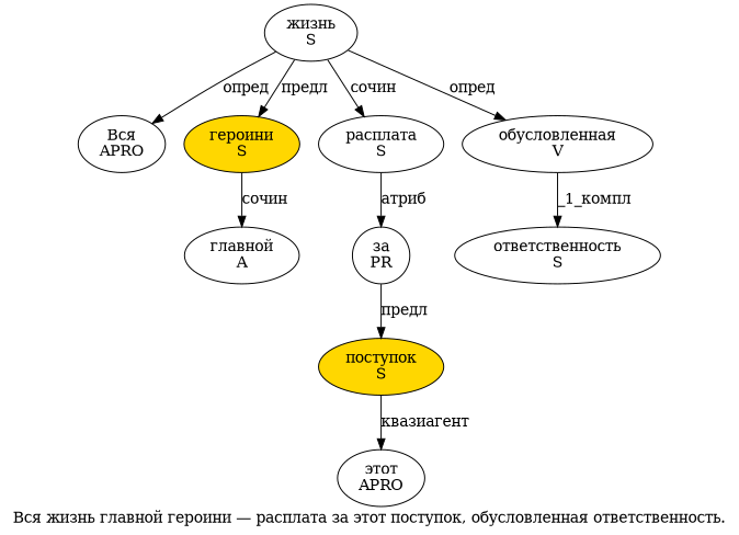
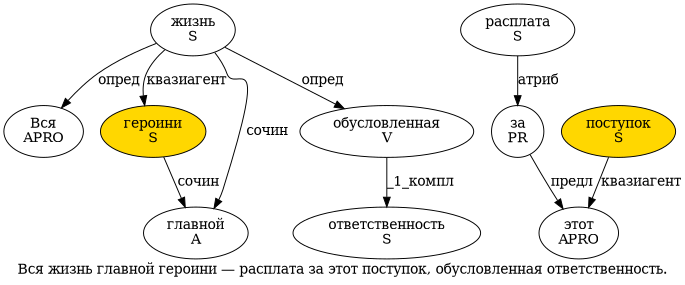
  digraph {
    label="Вся жизнь главной героини — расплата за этот поступок, обусловленная ответственность."
    node [fillcolor=white penwidth=1 shape=ellipse style=filled]
    n1 [label="Вся\nAPRO"]
    n2 [label="жизнь\nS"]
    n3 [fillcolor=gold label="героини\nS"]
    n4 [label="расплата\nS"]
    n5 [label="обусловленная\nV"]
    n6 [label="главной\nA"]
    n7 [label="за\nPR"]
    n8 [label="ответственность\nS"]
    n9 [fillcolor=gold label="поступок\nS"]
    n10 [label="этот\nAPRO"]
    n2 -> n1 [label="опред"]
-   n2 -> n3 [label="предл"]
-   n2 -> n4 [label="сочин"]
+   n2 -> n3 [label="квазиагент"]
+   n2 -> n6 [label="сочин"]
    n2 -> n5 [label="опред"]
    n3 -> n6 [label="сочин"]
    n4 -> n7 [label="атриб"]
    n5 -> n8 [label="_1_компл"]
-   n7 -> n9 [label="предл"]
+   n7 -> n10 [label="предл"]
    n9 -> n10 [label="квазиагент"]
  }
